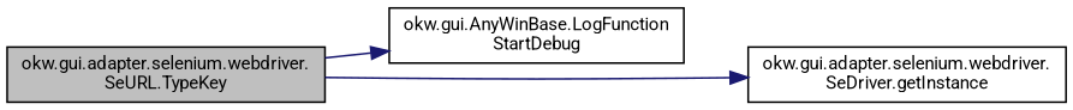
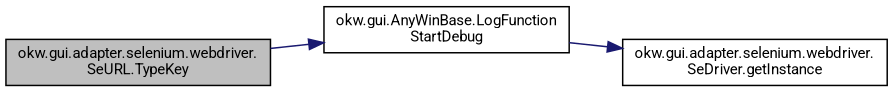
  digraph {
    fontname=Roboto
    rankdir=LR
    node [color=black fillcolor=white fontname=Roboto fontsize=10 shape=record style=filled]
    edge [color=midnightblue fontname=Roboto fontsize=10 labelfontname=Helvetica labelfontsize=10 style=solid]
    n1 [fillcolor=grey75 fontcolor=black height=0.2 label="okw.gui.adapter.selenium.webdriver.\lSeURL.TypeKey" width=0.4]
    n2 [height=0.2 label="okw.gui.AnyWinBase.LogFunction\lStartDebug" width=0.4]
    n3 [height=0.2 label="okw.gui.adapter.selenium.webdriver.\lSeDriver.getInstance" width=0.4]
    n1 -> n2
-   n1 -> n3
+   n2 -> n3
  }
